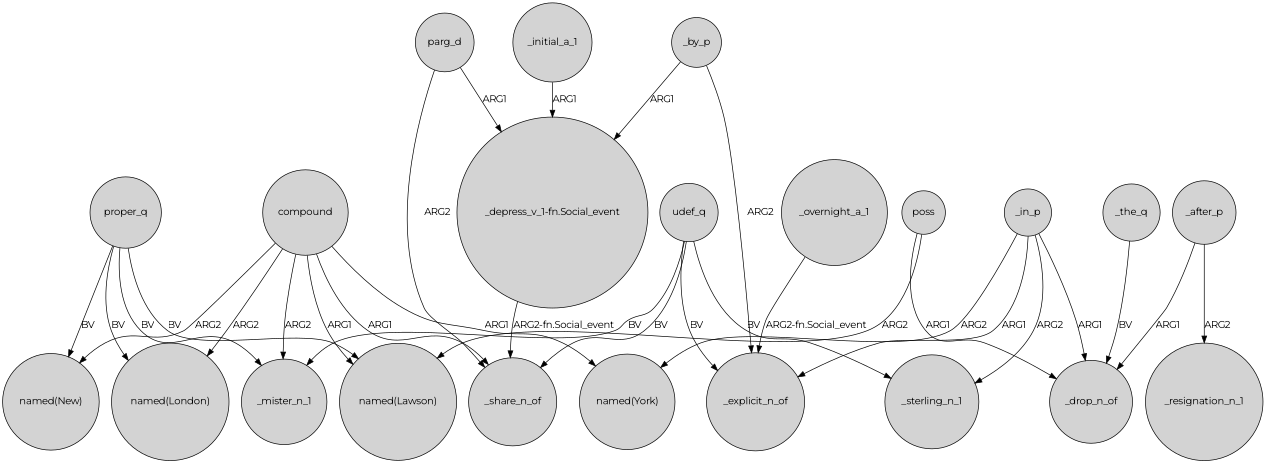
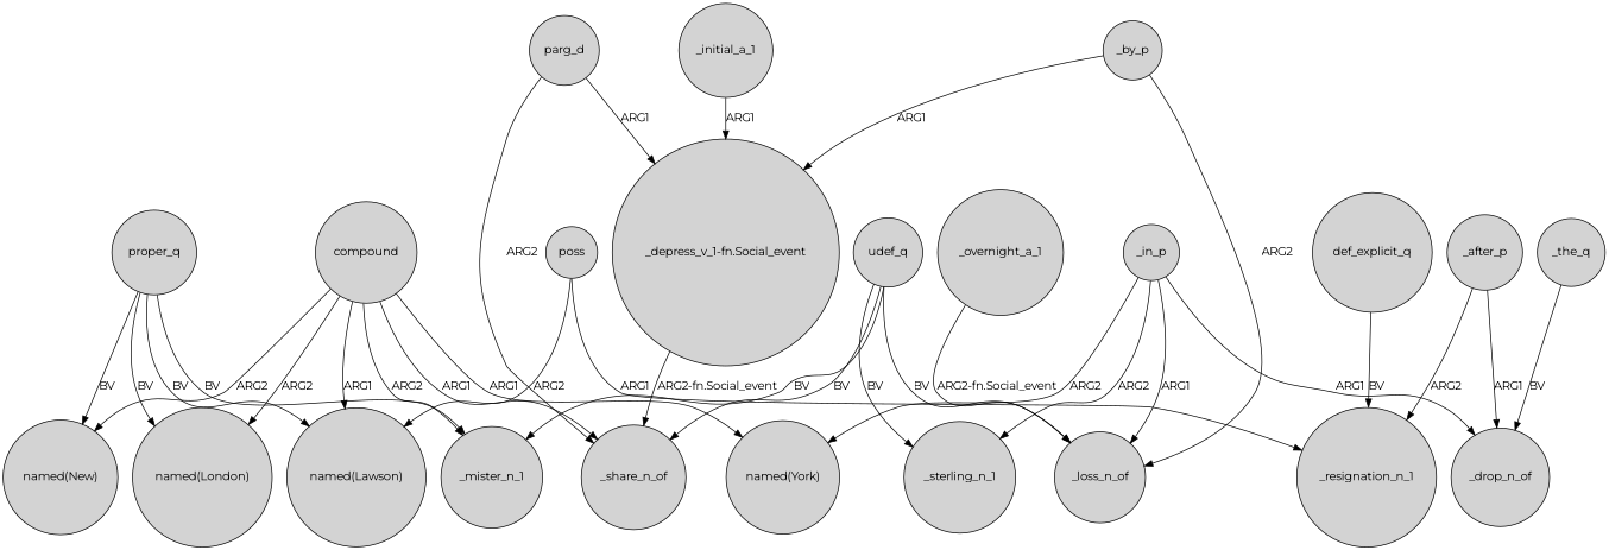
  digraph {
    fontname=Montserrat
    node [fontname=Montserrat shape=circle style=filled]
    edge [fontname=Montserrat]
    compound
    "named(Lawson)"
    _mister_n_1
    "named(New)"
    _share_n_of
    "named(London)"
    "named(York)"
    _by_p
-   _loss_n_of [label=_explicit_n_of]
+   _loss_n_of
    "_depress_v_1-fn.Social_event"
    _after_p
    _drop_n_of
    _resignation_n_1
    proper_q
    _in_p
    _sterling_n_1
    udef_q
    poss
+   def_explicit_q
    _overnight_a_1
    _the_q
    parg_d
    _initial_a_1
    compound -> "named(Lawson)" [label=ARG1]
    compound -> _mister_n_1 [label=ARG2]
    compound -> "named(New)" [label=ARG2]
    compound -> _share_n_of [label=ARG1]
    compound -> "named(London)" [label=ARG2]
    compound -> "named(York)" [label=ARG1]
    _by_p -> _loss_n_of [label=ARG2]
    _by_p -> "_depress_v_1-fn.Social_event" [label=ARG1]
    "_depress_v_1-fn.Social_event" -> _share_n_of [label="ARG2-fn.Social_event"]
    _after_p -> _drop_n_of [label=ARG1]
    _after_p -> _resignation_n_1 [label=ARG2]
    proper_q -> "named(Lawson)" [label=BV]
    proper_q -> _mister_n_1 [label=BV]
    proper_q -> "named(New)" [label=BV]
    proper_q -> "named(London)" [label=BV]
    _in_p -> "named(York)" [label=ARG2]
    _in_p -> _loss_n_of [label=ARG1]
    _in_p -> _drop_n_of [label=ARG1]
    _in_p -> _sterling_n_1 [label=ARG2]
    udef_q -> _mister_n_1 [label=BV]
    udef_q -> _share_n_of [label=BV]
    udef_q -> _loss_n_of [label=BV]
    udef_q -> _sterling_n_1 [label=BV]
    poss -> "named(Lawson)" [label=ARG2]
-   poss -> _drop_n_of [label=ARG1]
+   poss -> _resignation_n_1 [label=ARG1]
+   def_explicit_q -> _resignation_n_1 [label=BV]
    _overnight_a_1 -> _loss_n_of [label="ARG2-fn.Social_event"]
    _the_q -> _drop_n_of [label=BV]
    parg_d -> _share_n_of [label=ARG2]
    parg_d -> "_depress_v_1-fn.Social_event" [label=ARG1]
    _initial_a_1 -> "_depress_v_1-fn.Social_event" [label=ARG1]
  }
